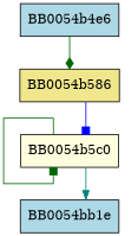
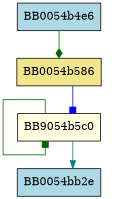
  digraph {
    splines=ortho
    node [fillcolor=lightblue shape=box style=filled]
    edge [arrowhead=box color=darkgreen]
-   BB0054b5c0 [fillcolor=lightyellow]
+   BB0054b5c0 [fillcolor=lightyellow label=BB9054b5c0]
    BB0054b586 [fillcolor=khaki]
    BB0054b4e6
-   BB0054bb2e [label=BB0054bb1e]
+   BB0054bb2e
    BB0054b5c0 -> BB0054b5c0
    BB0054b5c0 -> BB0054bb2e [arrowhead=normal color=teal]
    BB0054b586 -> BB0054b5c0 [color=blue]
    BB0054b4e6 -> BB0054b586 [arrowhead=diamond]
  }
